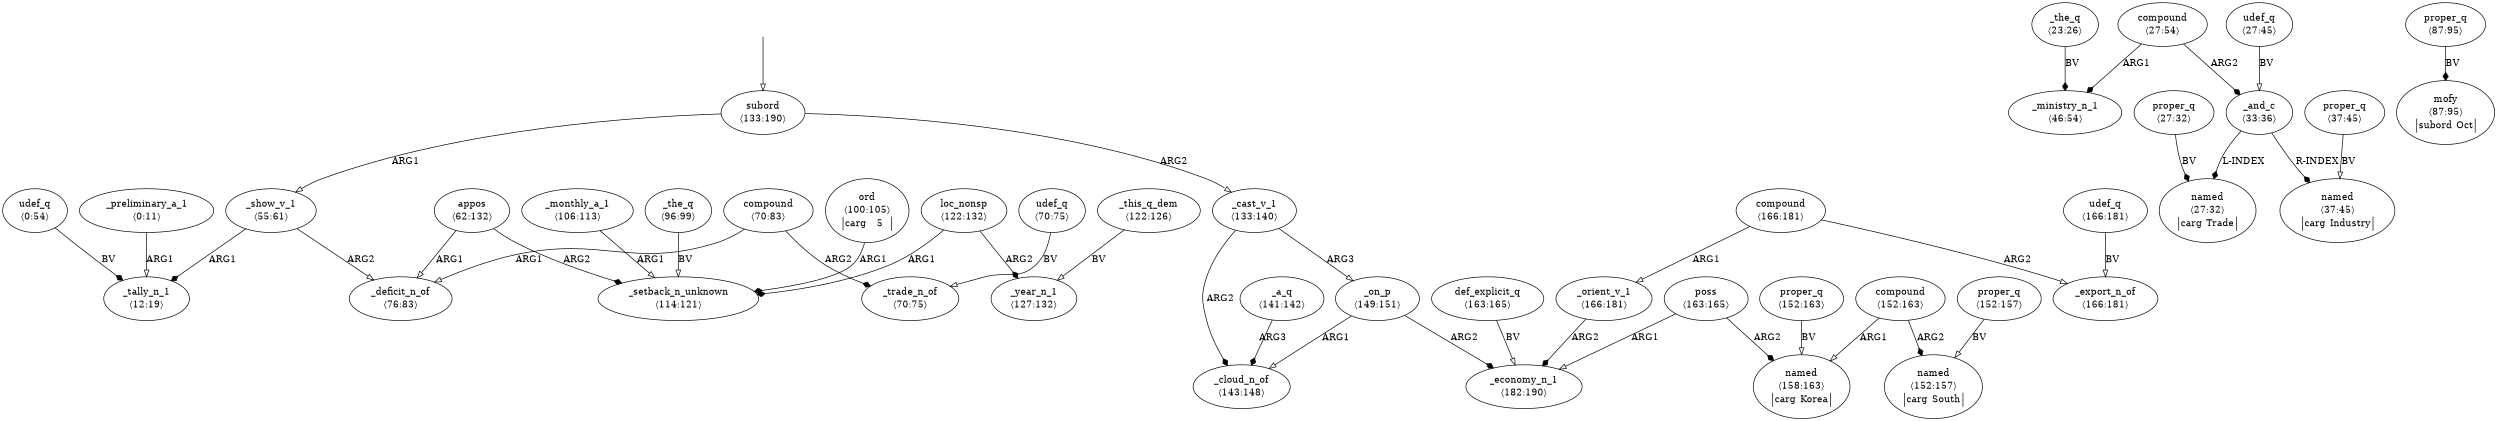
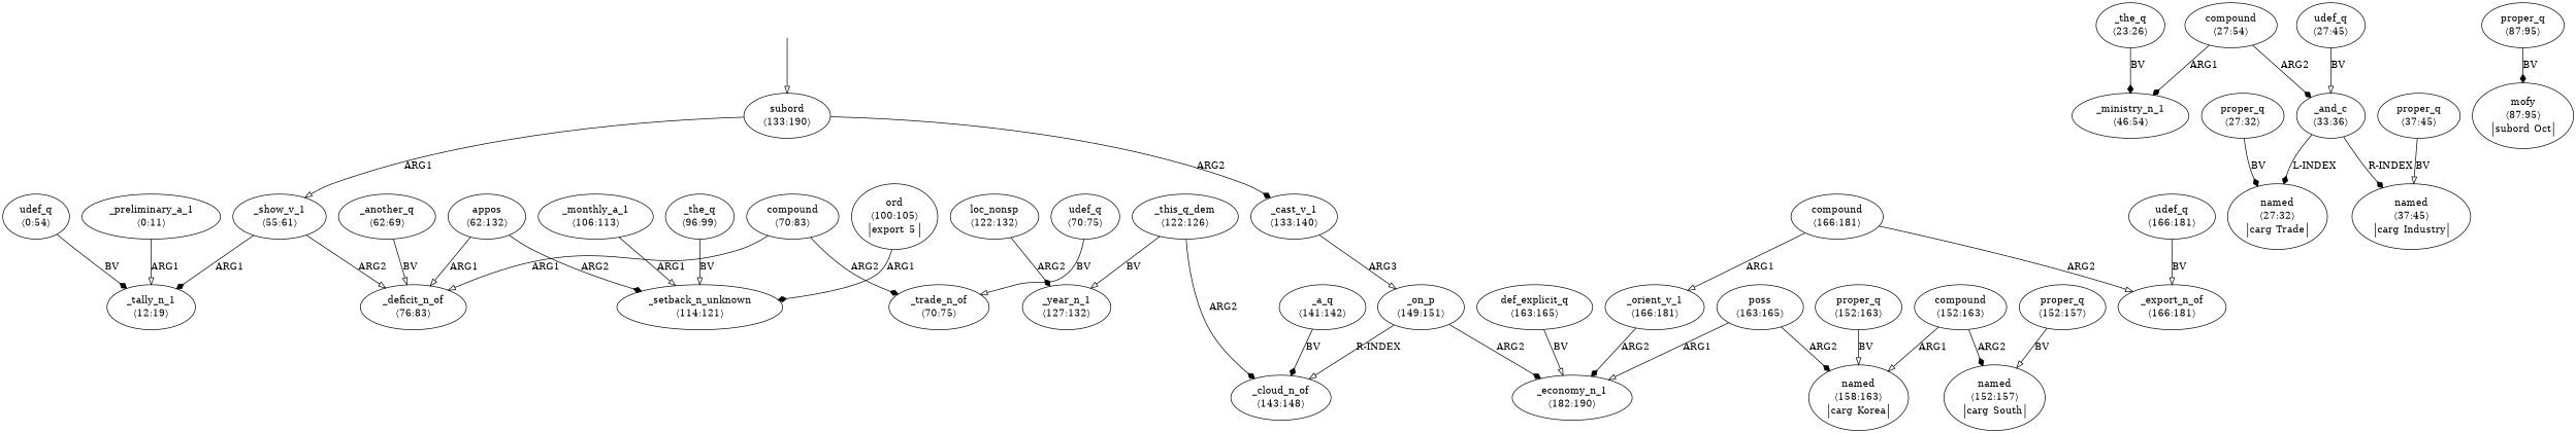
  digraph {
    edge [arrowhead=onormal]
    top [style=invis]
    n2 [label=<<table align="center" border="0" cellspacing="0"><tr><td colspan="2">subord</td></tr><tr><td colspan="2">〈133:190〉</td></tr></table>>]
    n3 [label=<<table align="center" border="0" cellspacing="0"><tr><td colspan="2">_show_v_1</td></tr><tr><td colspan="2">〈55:61〉</td></tr></table>>]
    n4 [label=<<table align="center" border="0" cellspacing="0"><tr><td colspan="2">_cast_v_1</td></tr><tr><td colspan="2">〈133:140〉</td></tr></table>>]
    n5 [label=<<table align="center" border="0" cellspacing="0"><tr><td colspan="2">_tally_n_1</td></tr><tr><td colspan="2">〈12:19〉</td></tr></table>>]
    n6 [label=<<table align="center" border="0" cellspacing="0"><tr><td colspan="2">_deficit_n_of</td></tr><tr><td colspan="2">〈76:83〉</td></tr></table>>]
    n7 [label=<<table align="center" border="0" cellspacing="0"><tr><td colspan="2">_cloud_n_of</td></tr><tr><td colspan="2">〈143:148〉</td></tr></table>>]
    n8 [label=<<table align="center" border="0" cellspacing="0"><tr><td colspan="2">_on_p</td></tr><tr><td colspan="2">〈149:151〉</td></tr></table>>]
    n9 [label=<<table align="center" border="0" cellspacing="0"><tr><td colspan="2">udef_q</td></tr><tr><td colspan="2">〈0:54〉</td></tr></table>>]
    n10 [label=<<table align="center" border="0" cellspacing="0"><tr><td colspan="2">_preliminary_a_1</td></tr><tr><td colspan="2">〈0:11〉</td></tr></table>>]
    n11 [label=<<table align="center" border="0" cellspacing="0"><tr><td colspan="2">_ministry_n_1</td></tr><tr><td colspan="2">〈46:54〉</td></tr></table>>]
    n12 [label=<<table align="center" border="0" cellspacing="0"><tr><td colspan="2">_the_q</td></tr><tr><td colspan="2">〈23:26〉</td></tr></table>>]
    n13 [label=<<table align="center" border="0" cellspacing="0"><tr><td colspan="2">compound</td></tr><tr><td colspan="2">〈27:54〉</td></tr></table>>]
    n14 [label=<<table align="center" border="0" cellspacing="0"><tr><td colspan="2">_and_c</td></tr><tr><td colspan="2">〈33:36〉</td></tr></table>>]
    n15 [label=<<table align="center" border="0" cellspacing="0"><tr><td colspan="2">named</td></tr><tr><td colspan="2">〈27:32〉</td></tr><tr><td sides="l" border="1" align="left">carg</td><td sides="r" border="1" align="left">Trade</td></tr></table>>]
    n16 [label=<<table align="center" border="0" cellspacing="0"><tr><td colspan="2">named</td></tr><tr><td colspan="2">〈37:45〉</td></tr><tr><td sides="l" border="1" align="left">carg</td><td sides="r" border="1" align="left">Industry</td></tr></table>>]
    n17 [label=<<table align="center" border="0" cellspacing="0"><tr><td colspan="2">udef_q</td></tr><tr><td colspan="2">〈27:45〉</td></tr></table>>]
    n18 [label=<<table align="center" border="0" cellspacing="0"><tr><td colspan="2">proper_q</td></tr><tr><td colspan="2">〈27:32〉</td></tr></table>>]
    n19 [label=<<table align="center" border="0" cellspacing="0"><tr><td colspan="2">proper_q</td></tr><tr><td colspan="2">〈37:45〉</td></tr></table>>]
    n20 [label=<<table align="center" border="0" cellspacing="0"><tr><td colspan="2">appos</td></tr><tr><td colspan="2">〈62:132〉</td></tr></table>>]
    n21 [label=<<table align="center" border="0" cellspacing="0"><tr><td colspan="2">_setback_n_unknown</td></tr><tr><td colspan="2">〈114:121〉</td></tr></table>>]
+   n22 [label=<<table align="center" border="0" cellspacing="0"><tr><td colspan="2">_another_q</td></tr><tr><td colspan="2">〈62:69〉</td></tr></table>>]
    n23 [label=<<table align="center" border="0" cellspacing="0"><tr><td colspan="2">compound</td></tr><tr><td colspan="2">〈70:83〉</td></tr></table>>]
    n24 [label=<<table align="center" border="0" cellspacing="0"><tr><td colspan="2">_trade_n_of</td></tr><tr><td colspan="2">〈70:75〉</td></tr></table>>]
    n25 [label=<<table align="center" border="0" cellspacing="0"><tr><td colspan="2">udef_q</td></tr><tr><td colspan="2">〈70:75〉</td></tr></table>>]
    n26 [label=<<table align="center" border="0" cellspacing="0"><tr><td colspan="2">mofy</td></tr><tr><td colspan="2">〈87:95〉</td></tr><tr><td sides="l" border="1" align="left">subord</td><td sides="r" border="1" align="left">Oct</td></tr></table>>]
    n27 [label=<<table align="center" border="0" cellspacing="0"><tr><td colspan="2">proper_q</td></tr><tr><td colspan="2">〈87:95〉</td></tr></table>>]
    n28 [label=<<table align="center" border="0" cellspacing="0"><tr><td colspan="2">_the_q</td></tr><tr><td colspan="2">〈96:99〉</td></tr></table>>]
-   n29 [label=<<table align="center" border="0" cellspacing="0"><tr><td colspan="2">ord</td></tr><tr><td colspan="2">〈100:105〉</td></tr><tr><td sides="l" border="1" align="left">carg</td><td sides="r" border="1" align="left">5</td></tr></table>>]
+   n29 [label=<<table align="center" border="0" cellspacing="0"><tr><td colspan="2">ord</td></tr><tr><td colspan="2">〈100:105〉</td></tr><tr><td sides="l" border="1" align="left">export</td><td sides="r" border="1" align="left">5</td></tr></table>>]
    n30 [label=<<table align="center" border="0" cellspacing="0"><tr><td colspan="2">_monthly_a_1</td></tr><tr><td colspan="2">〈106:113〉</td></tr></table>>]
    n31 [label=<<table align="center" border="0" cellspacing="0"><tr><td colspan="2">loc_nonsp</td></tr><tr><td colspan="2">〈122:132〉</td></tr></table>>]
    n32 [label=<<table align="center" border="0" cellspacing="0"><tr><td colspan="2">_year_n_1</td></tr><tr><td colspan="2">〈127:132〉</td></tr></table>>]
    n33 [label=<<table align="center" border="0" cellspacing="0"><tr><td colspan="2">_this_q_dem</td></tr><tr><td colspan="2">〈122:126〉</td></tr></table>>]
    n34 [label=<<table align="center" border="0" cellspacing="0"><tr><td colspan="2">_economy_n_1</td></tr><tr><td colspan="2">〈182:190〉</td></tr></table>>]
    n35 [label=<<table align="center" border="0" cellspacing="0"><tr><td colspan="2">_a_q</td></tr><tr><td colspan="2">〈141:142〉</td></tr></table>>]
    n36 [label=<<table align="center" border="0" cellspacing="0"><tr><td colspan="2">proper_q</td></tr><tr><td colspan="2">〈152:163〉</td></tr></table>>]
    n37 [label=<<table align="center" border="0" cellspacing="0"><tr><td colspan="2">named</td></tr><tr><td colspan="2">〈158:163〉</td></tr><tr><td sides="l" border="1" align="left">carg</td><td sides="r" border="1" align="left">Korea</td></tr></table>>]
    n38 [label=<<table align="center" border="0" cellspacing="0"><tr><td colspan="2">compound</td></tr><tr><td colspan="2">〈152:163〉</td></tr></table>>]
    n39 [label=<<table align="center" border="0" cellspacing="0"><tr><td colspan="2">named</td></tr><tr><td colspan="2">〈152:157〉</td></tr><tr><td sides="l" border="1" align="left">carg</td><td sides="r" border="1" align="left">South</td></tr></table>>]
    n40 [label=<<table align="center" border="0" cellspacing="0"><tr><td colspan="2">proper_q</td></tr><tr><td colspan="2">〈152:157〉</td></tr></table>>]
    n41 [label=<<table align="center" border="0" cellspacing="0"><tr><td colspan="2">def_explicit_q</td></tr><tr><td colspan="2">〈163:165〉</td></tr></table>>]
    n42 [label=<<table align="center" border="0" cellspacing="0"><tr><td colspan="2">poss</td></tr><tr><td colspan="2">〈163:165〉</td></tr></table>>]
    n43 [label=<<table align="center" border="0" cellspacing="0"><tr><td colspan="2">compound</td></tr><tr><td colspan="2">〈166:181〉</td></tr></table>>]
    n44 [label=<<table align="center" border="0" cellspacing="0"><tr><td colspan="2">_export_n_of</td></tr><tr><td colspan="2">〈166:181〉</td></tr></table>>]
    n45 [label=<<table align="center" border="0" cellspacing="0"><tr><td colspan="2">_orient_v_1</td></tr><tr><td colspan="2">〈166:181〉</td></tr></table>>]
    n46 [label=<<table align="center" border="0" cellspacing="0"><tr><td colspan="2">udef_q</td></tr><tr><td colspan="2">〈166:181〉</td></tr></table>>]
    top -> n2
    n2 -> n3 [label=ARG1]
-   n2 -> n4 [label=ARG2]
+   n2 -> n4 [arrowhead=diamond label=ARG2]
    n3 -> n5 [arrowhead=diamond label=ARG1]
    n3 -> n6 [label=ARG2]
-   n4 -> n7 [arrowhead=diamond label=ARG2]
+   n33 -> n7 [arrowhead=diamond label=ARG2]
    n4 -> n8 [label=ARG3]
-   n8 -> n7 [label=ARG1]
+   n8 -> n7 [label="R-INDEX"]
    n8 -> n34 [arrowhead=diamond label=ARG2]
    n9 -> n5 [arrowhead=diamond label=BV]
    n10 -> n5 [label=ARG1]
    n12 -> n11 [arrowhead=diamond label=BV]
    n13 -> n11 [arrowhead=diamond label=ARG1]
    n13 -> n14 [arrowhead=diamond label=ARG2]
    n14 -> n15 [arrowhead=diamond label="L-INDEX"]
    n14 -> n16 [arrowhead=diamond label="R-INDEX"]
    n17 -> n14 [label=BV]
    n18 -> n15 [arrowhead=diamond label=BV]
    n19 -> n16 [label=BV]
    n20 -> n6 [label=ARG1]
    n20 -> n21 [arrowhead=diamond label=ARG2]
+   n22 -> n6 [label=BV]
    n23 -> n6 [label=ARG1]
    n23 -> n24 [arrowhead=diamond label=ARG2]
    n25 -> n24 [label=BV]
    n27 -> n26 [arrowhead=diamond label=BV]
    n28 -> n21 [label=BV]
    n29 -> n21 [arrowhead=diamond label=ARG1]
    n30 -> n21 [label=ARG1]
-   n31 -> n21 [arrowhead=diamond label=ARG1]
    n31 -> n32 [arrowhead=diamond label=ARG2]
    n33 -> n32 [label=BV]
-   n35 -> n7 [arrowhead=diamond label=ARG3]
+   n35 -> n7 [arrowhead=diamond label=BV]
    n36 -> n37 [label=BV]
    n38 -> n37 [label=ARG1]
    n38 -> n39 [arrowhead=diamond label=ARG2]
    n40 -> n39 [label=BV]
    n41 -> n34 [label=BV]
    n42 -> n34 [label=ARG1]
    n42 -> n37 [arrowhead=diamond label=ARG2]
    n43 -> n44 [label=ARG2]
    n43 -> n45 [label=ARG1]
    n45 -> n34 [arrowhead=diamond label=ARG2]
    n46 -> n44 [label=BV]
  }
